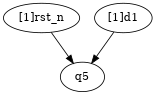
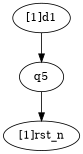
  strict digraph {
    n1 [complexity=0 importance=0.185185031742 label=q5 rank=0.0]
    "[1]rst_n" [complexity=1 importance=0.481481289677 rank=0.481481289677]
    "[1]d1" [complexity=2 importance=0.296296257935 rank=0.148148128968]
-   "[1]rst_n" -> n1
+   n1 -> "[1]rst_n"
    "[1]d1" -> n1
  }
